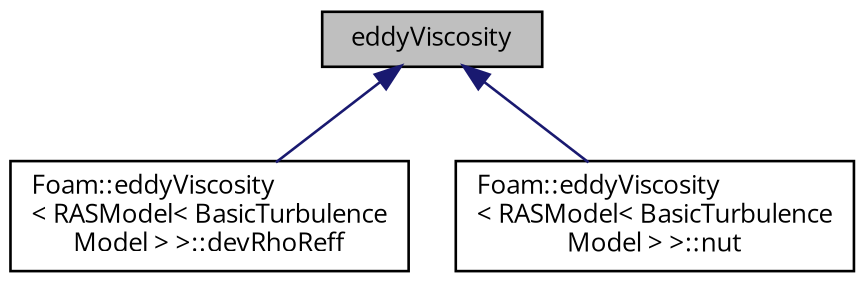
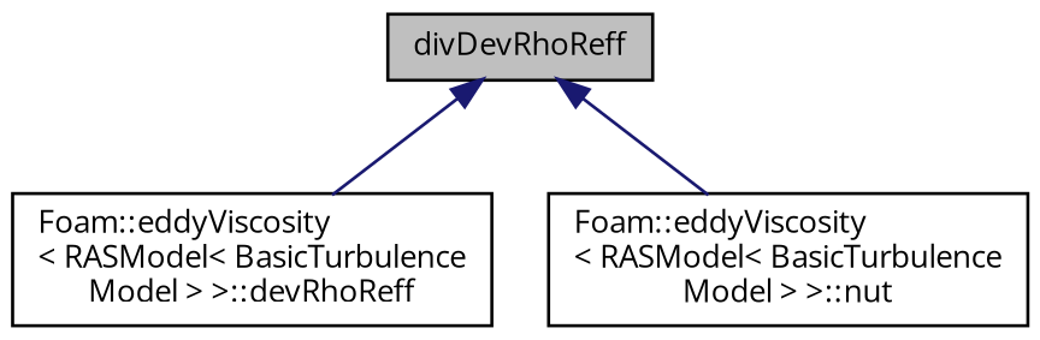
  digraph {
    rankdir=TB
    fontname="Open Sans"
    node [color=black fontname="Open Sans" fontsize=10 shape=record]
    edge [color=midnightblue dir=back fontname="Open Sans" fontsize=10 labelfontname=FreeSans labelfontsize=10 style=solid]
-   n1 [fillcolor=grey75 fontcolor=black height=0.2 label=eddyViscosity style=filled width=0.4]
+   n1 [fillcolor=grey75 fontcolor=black height=0.2 label=divDevRhoReff style=filled width=0.4]
    n2 [height=0.2 label="Foam::eddyViscosity\l\< RASModel\< BasicTurbulence\lModel \> \>::devRhoReff" width=0.4]
    n3 [height=0.2 label="Foam::eddyViscosity\l\< RASModel\< BasicTurbulence\lModel \> \>::nut" width=0.4]
    n1 -> n2
    n1 -> n3
  }
